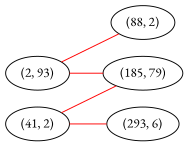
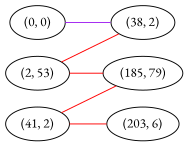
  graph {
    fontname="EB Garamond"
    rankdir=LR
    node [fontname="EB Garamond"]
    edge [color=red fontname="EB Garamond" weight=1]
    n1 [label="(185, 79)"]
-   "(2, 93)"
-   "(38, 2)" [label="(88, 2)"]
+   "(2, 93)" [label="(2, 53)"]
+   "(38, 2)"
+   "(0, 0)"
    "(41, 2)"
-   "(203, 6)" [label="(293, 6)"]
+   "(203, 6)"
    "(2, 93)" -- n1
    "(2, 93)" -- "(38, 2)"
+   "(0, 0)" -- "(38, 2)" [color=purple weight=4]
    "(41, 2)" -- n1
    "(41, 2)" -- "(203, 6)"
  }
